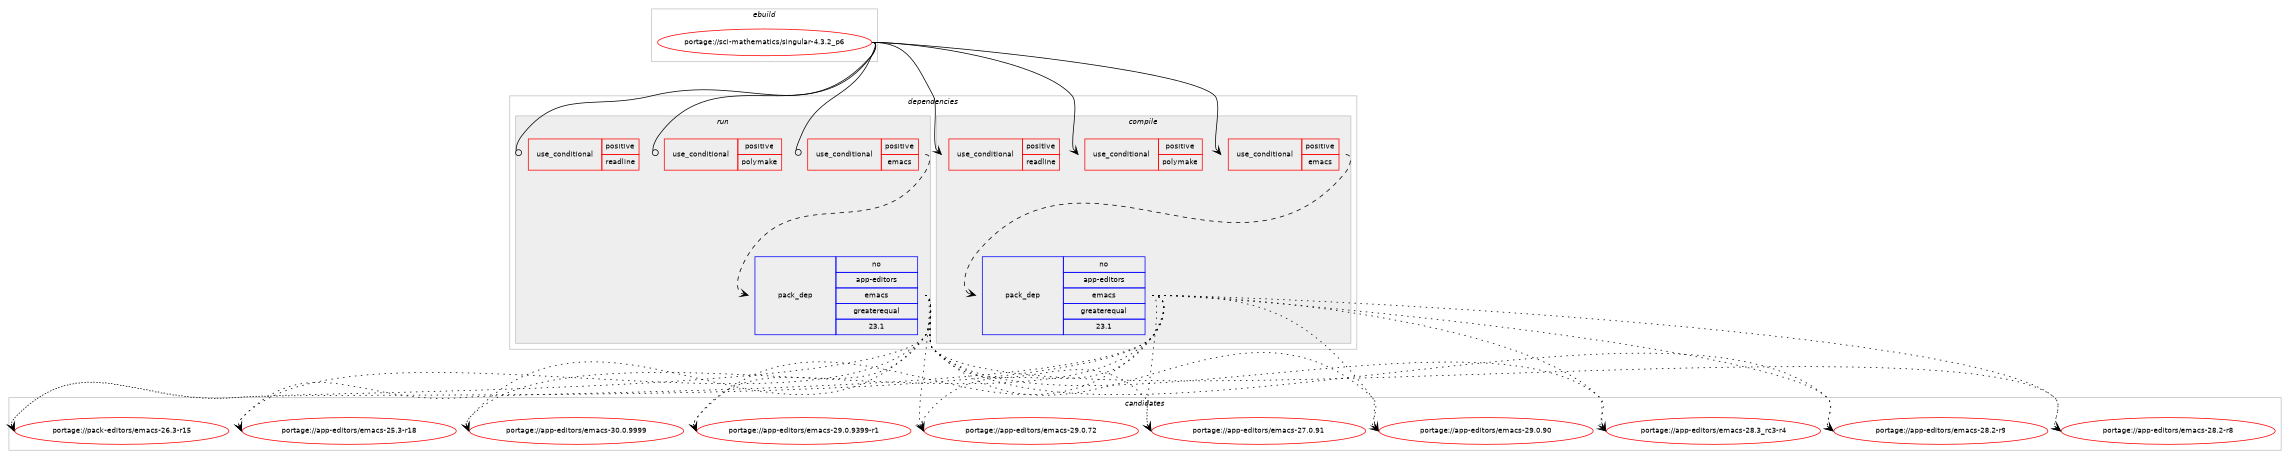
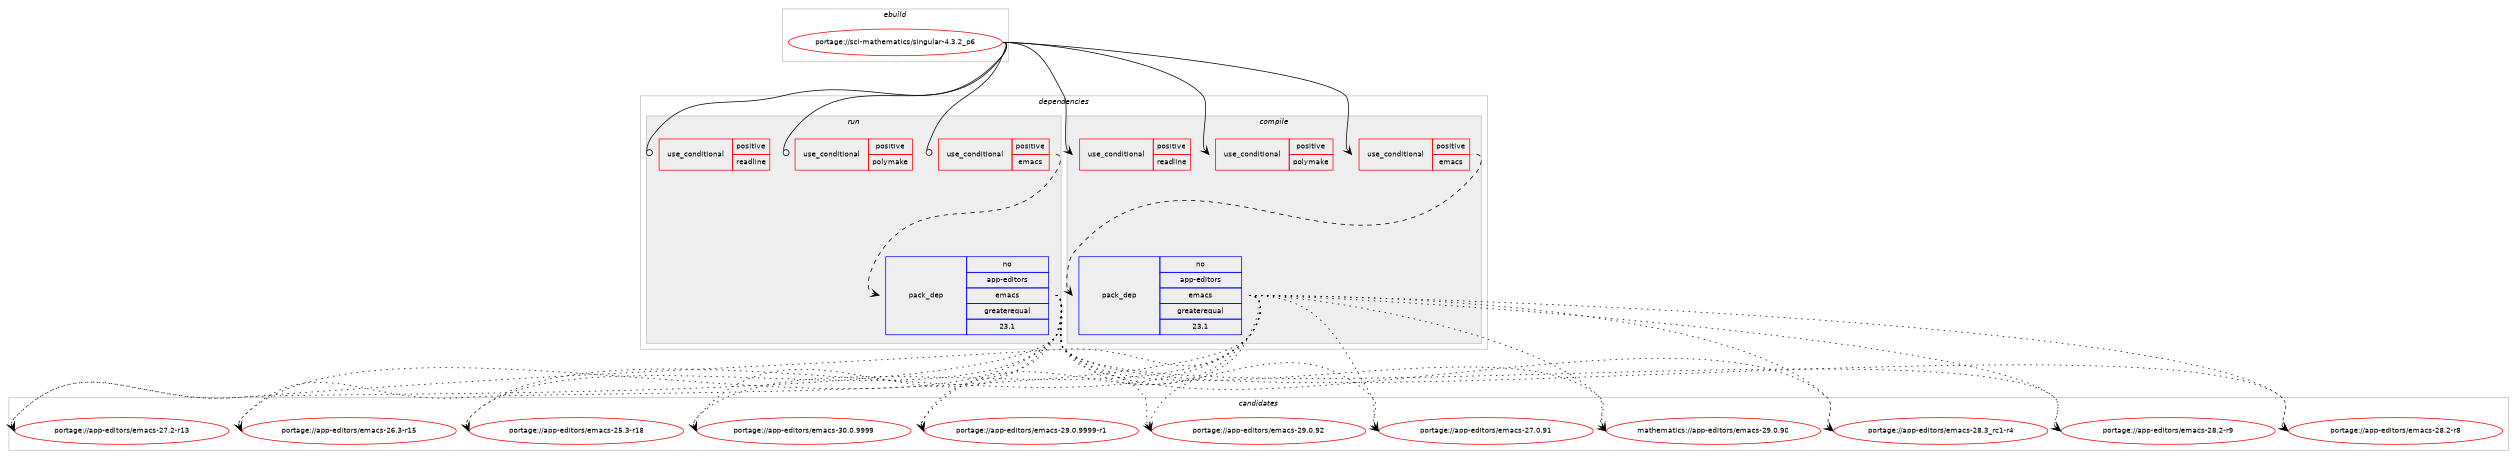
  digraph {
    compound=true
    concentrate=true
    fontname=Helvetica
    fontsize=10
    newrank=true
    rankdir=TB
    ranksep=1.5
    node [color=red fontname=Helvetica fontsize=10]
    edge [arrowhead=vee headport=w style=dotted tailport=e weight=100]
    n1 [label="portage://sci-mathematics/singular-4.3.2_p6" width=4]
    n2 [color=blue label=<<TABLE BORDER="0" CELLBORDER="1" CELLSPACING="0" CELLPADDING="4" WIDTH="220"><TR><TD ROWSPAN="6" CELLPADDING="30">pack_dep</TD></TR><TR><TD WIDTH="110">no</TD></TR><TR><TD>app-editors</TD></TR><TR><TD>emacs</TD></TR><TR><TD>greaterequal</TD></TR><TR><TD>23.1</TD></TR></TABLE>> shape=none]
    n3 [label=<<TABLE BORDER="0" CELLBORDER="1" CELLSPACING="0" CELLPADDING="4"><TR><TD ROWSPAN="3" CELLPADDING="10">use_conditional</TD></TR><TR><TD>positive</TD></TR><TR><TD>emacs</TD></TR></TABLE>> shape=none]
    n4 [label=<<TABLE BORDER="0" CELLBORDER="1" CELLSPACING="0" CELLPADDING="4"><TR><TD ROWSPAN="3" CELLPADDING="10">use_conditional</TD></TR><TR><TD>positive</TD></TR><TR><TD>polymake</TD></TR></TABLE>> shape=none]
    n5 [label=<<TABLE BORDER="0" CELLBORDER="1" CELLSPACING="0" CELLPADDING="4"><TR><TD ROWSPAN="3" CELLPADDING="10">use_conditional</TD></TR><TR><TD>positive</TD></TR><TR><TD>readline</TD></TR></TABLE>> shape=none]
    n6 [color=blue label=<<TABLE BORDER="0" CELLBORDER="1" CELLSPACING="0" CELLPADDING="4" WIDTH="220"><TR><TD ROWSPAN="6" CELLPADDING="30">pack_dep</TD></TR><TR><TD WIDTH="110">no</TD></TR><TR><TD>app-editors</TD></TR><TR><TD>emacs</TD></TR><TR><TD>greaterequal</TD></TR><TR><TD>23.1</TD></TR></TABLE>> shape=none]
    n7 [label=<<TABLE BORDER="0" CELLBORDER="1" CELLSPACING="0" CELLPADDING="4"><TR><TD ROWSPAN="3" CELLPADDING="10">use_conditional</TD></TR><TR><TD>positive</TD></TR><TR><TD>emacs</TD></TR></TABLE>> shape=none]
    n8 [label=<<TABLE BORDER="0" CELLBORDER="1" CELLSPACING="0" CELLPADDING="4"><TR><TD ROWSPAN="3" CELLPADDING="10">use_conditional</TD></TR><TR><TD>positive</TD></TR><TR><TD>polymake</TD></TR></TABLE>> shape=none]
    n9 [label=<<TABLE BORDER="0" CELLBORDER="1" CELLSPACING="0" CELLPADDING="4"><TR><TD ROWSPAN="3" CELLPADDING="10">use_conditional</TD></TR><TR><TD>positive</TD></TR><TR><TD>readline</TD></TR></TABLE>> shape=none]
    n10 [label="portage://app-editors/emacs-25.3-r18" width=4]
-   n11 [label="portage://pack-editors/emacs-26.3-r15" width=4]
+   n11 [label="portage://app-editors/emacs-26.3-r15" width=4]
+   n12 [label="portage://app-editors/emacs-27.2-r13" width=4]
    n13 [label="portage://app-editors/emacs-28.2-r8" width=4]
    n14 [label="portage://app-editors/emacs-28.2-r9" width=4]
-   n15 [label="portage://app-editors/emacs-28.3_rc3-r4" width=4]
-   n16 [label="portage://app-editors/emacs-29.0.90" width=4]
+   n15 [label="portage://app-editors/emacs-28.3_rc1-r4" width=4]
+   n16 [label="mathematics://app-editors/emacs-29.0.90" width=4]
    n17 [label="portage://app-editors/emacs-27.0.91" width=4]
-   n18 [label="portage://app-editors/emacs-29.0.72" width=4]
-   n19 [label="portage://app-editors/emacs-29.0.9399-r1" width=4]
+   n18 [label="portage://app-editors/emacs-29.0.92" width=4]
+   n19 [label="portage://app-editors/emacs-29.0.9999-r1" width=4]
    n20 [label="portage://app-editors/emacs-30.0.9999" width=4]
    subgraph cluster_1 {
      color=gray
      label=<<i>ebuild</i>>
      rank=same
      n1
    }
    subgraph cluster_2 {
      color=gray
      label=<<i>dependencies</i>>
      subgraph cluster_3 {
        color=gray
        fillcolor="#eeeeee"
        label=<<i>compile</i>>
        style=filled
        subgraph sub_4 {
          color=gray
          fillcolor="#eeeeee"
          label=<<i>compile</i>>
          style=filled
          n3
          subgraph sub_5 {
            color=gray
            fillcolor="#eeeeee"
            label=<<i>compile</i>>
            style=filled
            n2
          }
        }
        subgraph sub_6 {
          color=gray
          fillcolor="#eeeeee"
          label=<<i>compile</i>>
          style=filled
          n4
        }
        subgraph sub_7 {
          color=gray
          fillcolor="#eeeeee"
          label=<<i>compile</i>>
          style=filled
          n5
        }
      }
      subgraph cluster_8 {
        color=gray
        fillcolor="#eeeeee"
        label=<<i>compile and run</i>>
        style=filled
      }
      subgraph cluster_9 {
        color=gray
        fillcolor="#eeeeee"
        label=<<i>run</i>>
        style=filled
        subgraph sub_10 {
          color=gray
          fillcolor="#eeeeee"
          label=<<i>run</i>>
          style=filled
          n7
          subgraph sub_11 {
            color=gray
            fillcolor="#eeeeee"
            label=<<i>run</i>>
            style=filled
            n6
          }
        }
        subgraph sub_12 {
          color=gray
          fillcolor="#eeeeee"
          label=<<i>run</i>>
          style=filled
          n8
        }
        subgraph sub_13 {
          color=gray
          fillcolor="#eeeeee"
          label=<<i>run</i>>
          style=filled
          n9
        }
      }
    }
    subgraph cluster_14 {
      color=gray
      label=<<i>candidates</i>>
      rank=same
      subgraph sub_15 {
        color=black
        label=<<i>candidates</i>>
        nodesep=1
        rank=same
        n10
        n11
+       n12
        n13
        n14
        n15
        n16
        n17
        n18
        n19
        n20
      }
      subgraph sub_16 {
        color=black
        label=<<i>candidates</i>>
        nodesep=1
        rank=same
        n10
        n11
+       n12
        n13
        n14
        n15
        n16
        n17
        n18
        n19
        n20
      }
    }
    n1 -> n3 [style=solid weight=20]
    n1 -> n4 [style=solid weight=20]
    n1 -> n5 [style=solid weight=20]
    n1 -> n7 [arrowhead=odot style=solid weight=20]
    n1 -> n8 [arrowhead=odot style=solid weight=20]
    n1 -> n9 [arrowhead=odot style=solid weight=20]
    n2 -> n10
    n2 -> n11
+   n2 -> n12
    n2 -> n13
    n2 -> n14
    n2 -> n15
    n2 -> n16
    n2 -> n17
    n2 -> n18
    n2 -> n19
    n2 -> n20
    n3 -> n2 [style=dashed weight=20]
    n6 -> n10
    n6 -> n11
+   n6 -> n12
    n6 -> n13
    n6 -> n14
    n6 -> n15
    n6 -> n16
    n6 -> n17
    n6 -> n18
    n6 -> n19
    n6 -> n20
    n7 -> n6 [style=dashed weight=20]
  }
